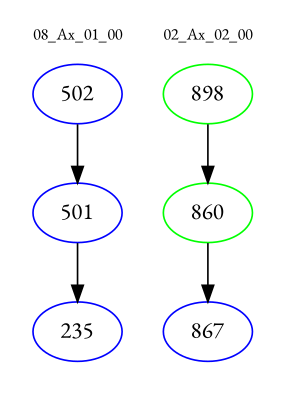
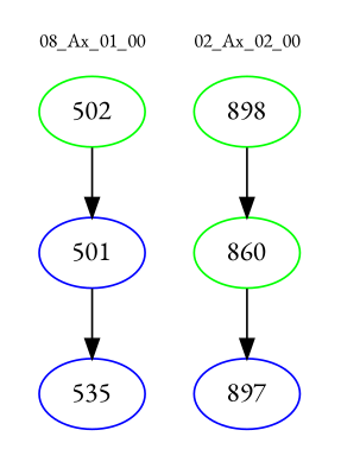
  digraph {
    fontname="EB Garamond"
    node [color=green fontname="EB Garamond"]
    edge [color=black fontname="EB Garamond"]
-   n1 [color=blue label=502]
+   n1 [label=502]
    n2 [color=blue label=501]
-   n3 [color=blue label=235]
+   n3 [color=blue label=535]
    n4 [label=898]
    n5 [label=860]
-   n6 [color=blue label=867]
+   n6 [color=blue label=897]
    subgraph cluster_1 {
      color=white
      fontsize=10
      label="08_Ax_01_00"
      n1
      n2
      n3
    }
    subgraph cluster_2 {
      color=white
      fontsize=10
      label="02_Ax_02_00"
      n4
      n5
      n6
    }
    n1 -> n2
    n2 -> n3
    n4 -> n5
    n5 -> n6
  }
